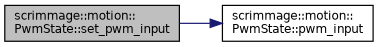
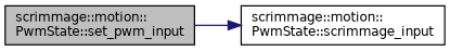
  digraph {
    rankdir=LR
    node [color=black fontname=Helvetica fontsize=10 shape=record style=filled]
    n1 [fillcolor=grey75 fontcolor=black height=0.2 label="scrimmage::motion::\lPwmState::set_pwm_input" width=0.4]
-   n2 [fillcolor=white height=0.2 label="scrimmage::motion::\lPwmState::pwm_input" width=0.4]
+   n2 [fillcolor=white height=0.2 label="scrimmage::motion::\lPwmState::scrimmage_input" width=0.4]
    n1 -> n2 [color=midnightblue fontname=Helvetica fontsize=10 labelfontname=Helvetica labelfontsize=10 style=solid]
  }
